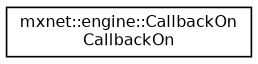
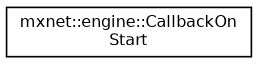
  digraph {
    rankdir=LR
-   n1 [color=black fillcolor=white fontname=Helvetica fontsize=10 height=0.2 label="mxnet::engine::CallbackOn\lCallbackOn" shape=record style=filled width=0.4]
+   n1 [color=black fillcolor=white fontname=Helvetica fontsize=10 height=0.2 label="mxnet::engine::CallbackOn\lStart" shape=record style=filled width=0.4]
  }
